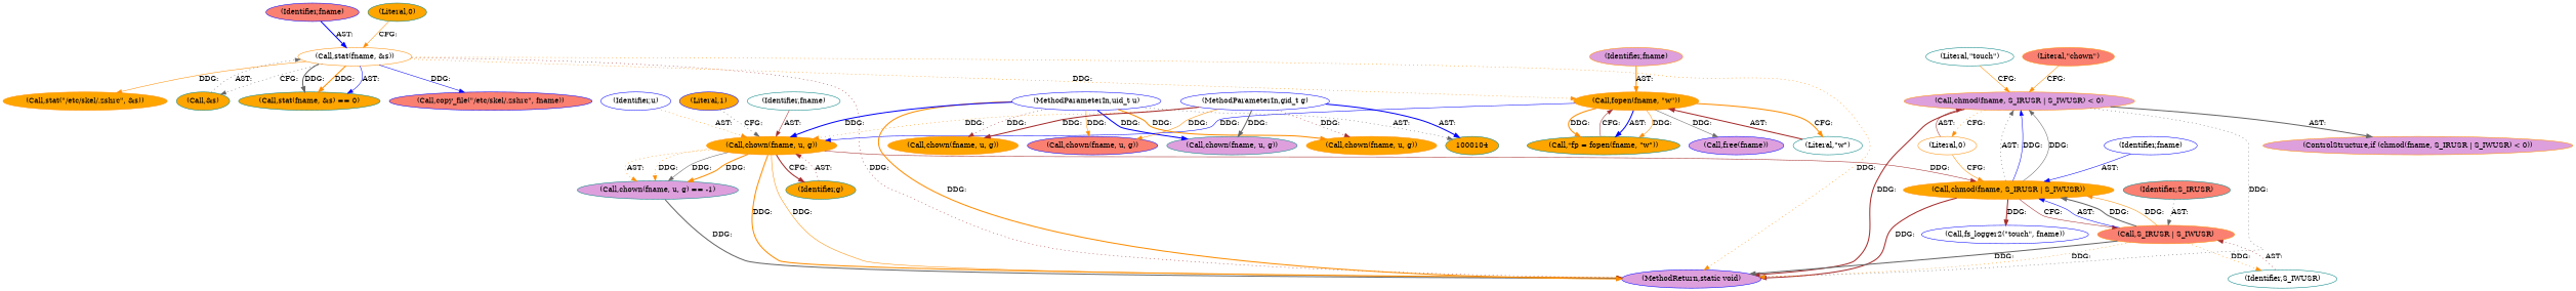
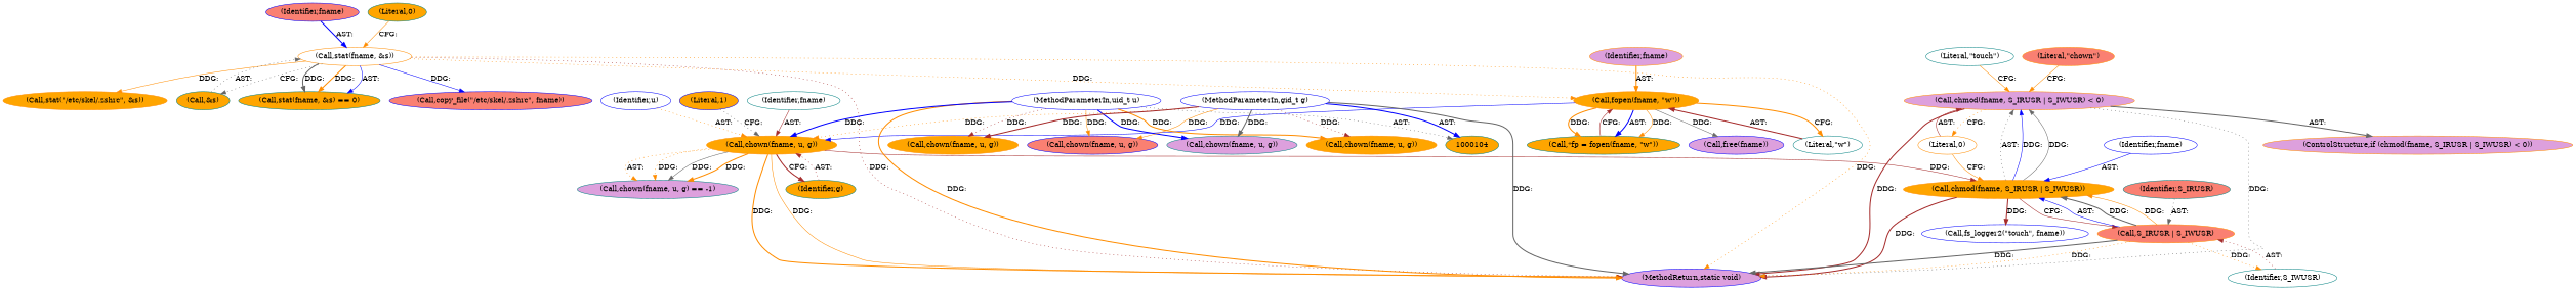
  digraph {
    node [color=darkorange fillcolor=orange style=filled]
    edge [color=darkorange style=bold]
    n1 [fillcolor=plum label="(Call,chmod(fname, S_IRUSR | S_IWUSR) < 0)"]
    n2 [color=blue fillcolor=plum label="(MethodReturn,static void)"]
    n3 [fillcolor=plum label="(ControlStructure,if (chmod(fname, S_IRUSR | S_IWUSR) < 0))"]
    n4 [fillcolor=white label="(Literal,0)"]
    n5 [label="(Call,chmod(fname, S_IRUSR | S_IWUSR))"]
    n6 [fillcolor=salmon label="(Call,S_IRUSR | S_IWUSR)"]
    n7 [color=blue fillcolor=white label="(Call,fs_logger2(\"touch\", fname))"]
    n8 [color=teal fillcolor=white label="(Identifier,S_IWUSR)"]
    n9 [label="(Call,chown(fname, u, g))"]
    n10 [color=teal label="(Identifier,g)"]
    n11 [color=teal fillcolor=plum label="(Call,chown(fname, u, g) == -1)"]
    n12 [label="(Call,fopen(fname, \"w\"))"]
    n13 [color=teal fillcolor=white label="(Literal,\"w\")"]
    n14 [color=teal label="(Call,*fp = fopen(fname, \"w\"))"]
    n15 [color=blue fillcolor=plum label="(Call,free(fname))"]
    n16 [fillcolor=white label="(Call,stat(fname, &s))"]
    n17 [label="(Call,stat(\"/etc/skel/.zshrc\", &s))"]
    n18 [color=teal label="(Call,&s)"]
    n19 [color=teal label="(Call,stat(fname, &s) == 0)"]
    n20 [color=blue fillcolor=salmon label="(Call,copy_file(\"/etc/skel/.zshrc\", fname))"]
    n21 [color=blue fillcolor=white label="(MethodParameterIn,uid_t u)"]
    n22 [label="(Call,chown(fname, u, g))"]
    n23 [color=blue fillcolor=salmon label="(Call,chown(fname, u, g))"]
    n24 [color=teal fillcolor=plum label="(Call,chown(fname, u, g))"]
    n25 [label="(Call,chown(fname, u, g))"]
    1000104 [color=teal]
    n27 [color=blue fillcolor=white label="(MethodParameterIn,gid_t g)"]
    n28 [color=blue fillcolor=white label="(Identifier,fname)"]
    n29 [color=blue fillcolor=salmon label="(Identifier,fname)"]
    n30 [fillcolor=plum label="(Identifier,fname)"]
    n31 [fillcolor=salmon label="(Literal,\"chown\")"]
    n32 [color=blue fillcolor=white label="(Identifier,u)"]
    n33 [color=blue label="(Literal,1)"]
    n34 [color=teal fillcolor=white label="(Identifier,fname)"]
    n35 [color=teal fillcolor=salmon label="(Identifier,S_IRUSR)"]
    n36 [color=teal fillcolor=white label="(Literal,\"touch\")"]
    n37 [color=teal label="(Literal,0)"]
    n1 -> n2 [color=brown label="DDG: "]
    n1 -> n2 [color=gray40 label="DDG: " style=dotted]
    n1 -> n3 [color=gray40 label="AST: "]
    n1 -> n4 [label="CFG: " style=dotted]
    n4 -> n1 [color=brown label="AST: " style=solid]
    n4 -> n5 [label="CFG: " style=solid]
    n5 -> n1 [color=gray40 label="AST: " style=dotted]
    n5 -> n1 [color=blue label="DDG: " style=solid]
    n5 -> n1 [color=gray40 label="DDG: " style=solid]
    n5 -> n2 [color=brown label="DDG: "]
    n5 -> n6 [color=brown label="CFG: " style=solid]
    n5 -> n7 [color=brown label="DDG: "]
    n6 -> n2 [color=gray40 label="DDG: "]
    n6 -> n2 [label="DDG: " style=dotted]
    n6 -> n5 [color=blue label="AST: " style=solid]
    n6 -> n5 [color=gray40 label="DDG: "]
    n6 -> n5 [label="DDG: " style=solid]
    n6 -> n8 [label="DDG: " style=dotted]
    n8 -> n6 [color=brown label="AST: " style=dotted]
    n9 -> n2 [label="DDG: "]
    n9 -> n2 [label="DDG: " style=solid]
    n9 -> n5 [color=brown label="DDG: " style=solid]
    n9 -> n10 [color=brown label="CFG: "]
    n9 -> n11 [label="AST: " style=dotted]
    n9 -> n11 [label="DDG: " style=dotted]
    n9 -> n11 [color=gray40 label="DDG: " style=solid]
    n9 -> n11 [label="DDG: "]
    n10 -> n9 [color=brown label="AST: " style=dotted]
    n12 -> n9 [color=blue label="DDG: " style=solid]
    n12 -> n13 [label="CFG: "]
    n12 -> n14 [color=blue label="AST: "]
    n12 -> n14 [label="DDG: " style=solid]
    n12 -> n14 [label="DDG: "]
    n12 -> n15 [color=gray40 label="DDG: " style=solid]
    n13 -> n12 [color=brown label="AST: "]
    n14 -> n12 [color=brown label="CFG: " style=solid]
    n16 -> n2 [color=brown label="DDG: " style=dotted]
    n16 -> n2 [label="DDG: " style=dotted]
    n16 -> n12 [label="DDG: " style=dotted]
    n16 -> n17 [label="DDG: " style=solid]
    n16 -> n18 [color=gray40 label="CFG: " style=dotted]
    n16 -> n19 [color=blue label="AST: " style=solid]
    n16 -> n19 [color=gray40 label="DDG: "]
    n16 -> n19 [label="DDG: "]
    n16 -> n20 [color=blue label="DDG: " style=solid]
    n18 -> n16 [color=gray40 label="AST: " style=dotted]
    n21 -> n2 [label="DDG: "]
    n21 -> n9 [color=blue label="DDG: "]
    n21 -> n22 [color=brown label="DDG: " style=dotted]
    n21 -> n23 [label="DDG: " style=solid]
    n21 -> n24 [color=blue label="DDG: "]
    n21 -> n25 [label="DDG: "]
    n21 -> 1000104 [color=gray40 label="AST: " style=dotted]
-   n11 -> n2 [color=gray40 label="DDG: "]
+   n27 -> n2 [color=gray40 label="DDG: "]
    n27 -> n9 [label="DDG: " style=dotted]
    n27 -> n22 [color=brown label="DDG: "]
    n27 -> n23 [label="DDG: " style=solid]
    n27 -> n24 [color=gray40 label="DDG: "]
    n27 -> n25 [color=brown label="DDG: " style=dotted]
    n27 -> 1000104 [color=blue label="AST: "]
    n28 -> n5 [color=blue label="AST: " style=solid]
    n29 -> n16 [color=blue label="AST: "]
    n30 -> n12 [label="AST: "]
    n31 -> n1 [label="CFG: " style=solid]
    n32 -> n9 [label="AST: " style=dotted]
    n33 -> n9 [color=gray40 label="CFG: " style=dotted]
    n34 -> n9 [color=brown label="AST: " style=solid]
    n35 -> n6 [color=gray40 label="AST: " style=dotted]
    n36 -> n1 [label="CFG: " style=solid]
    n37 -> n16 [label="CFG: " style=solid]
  }
